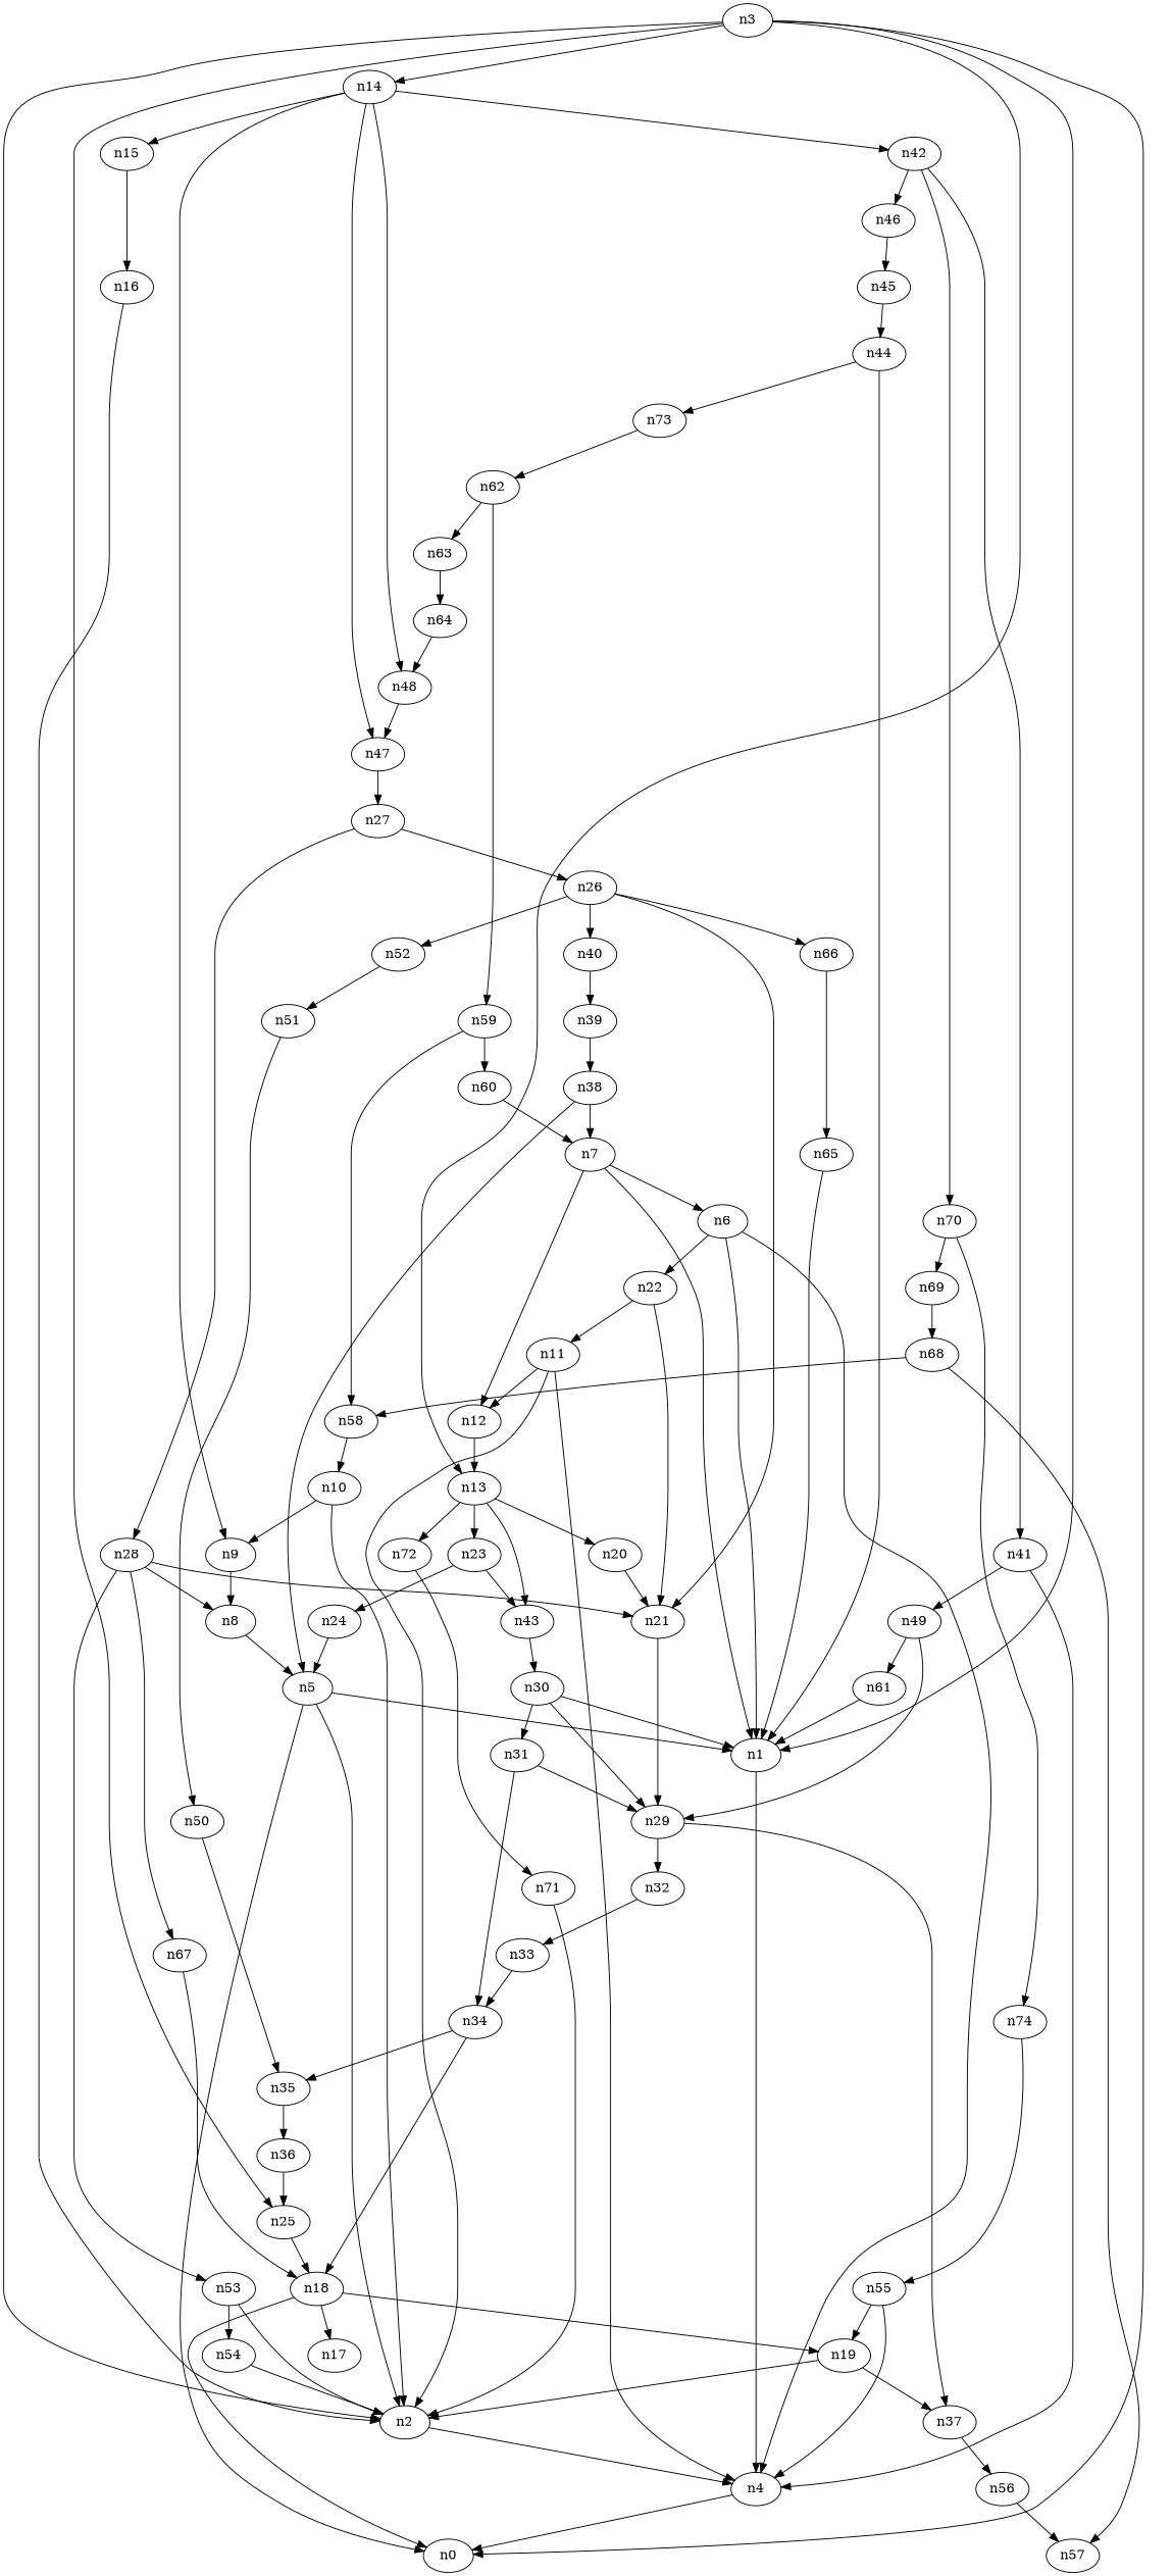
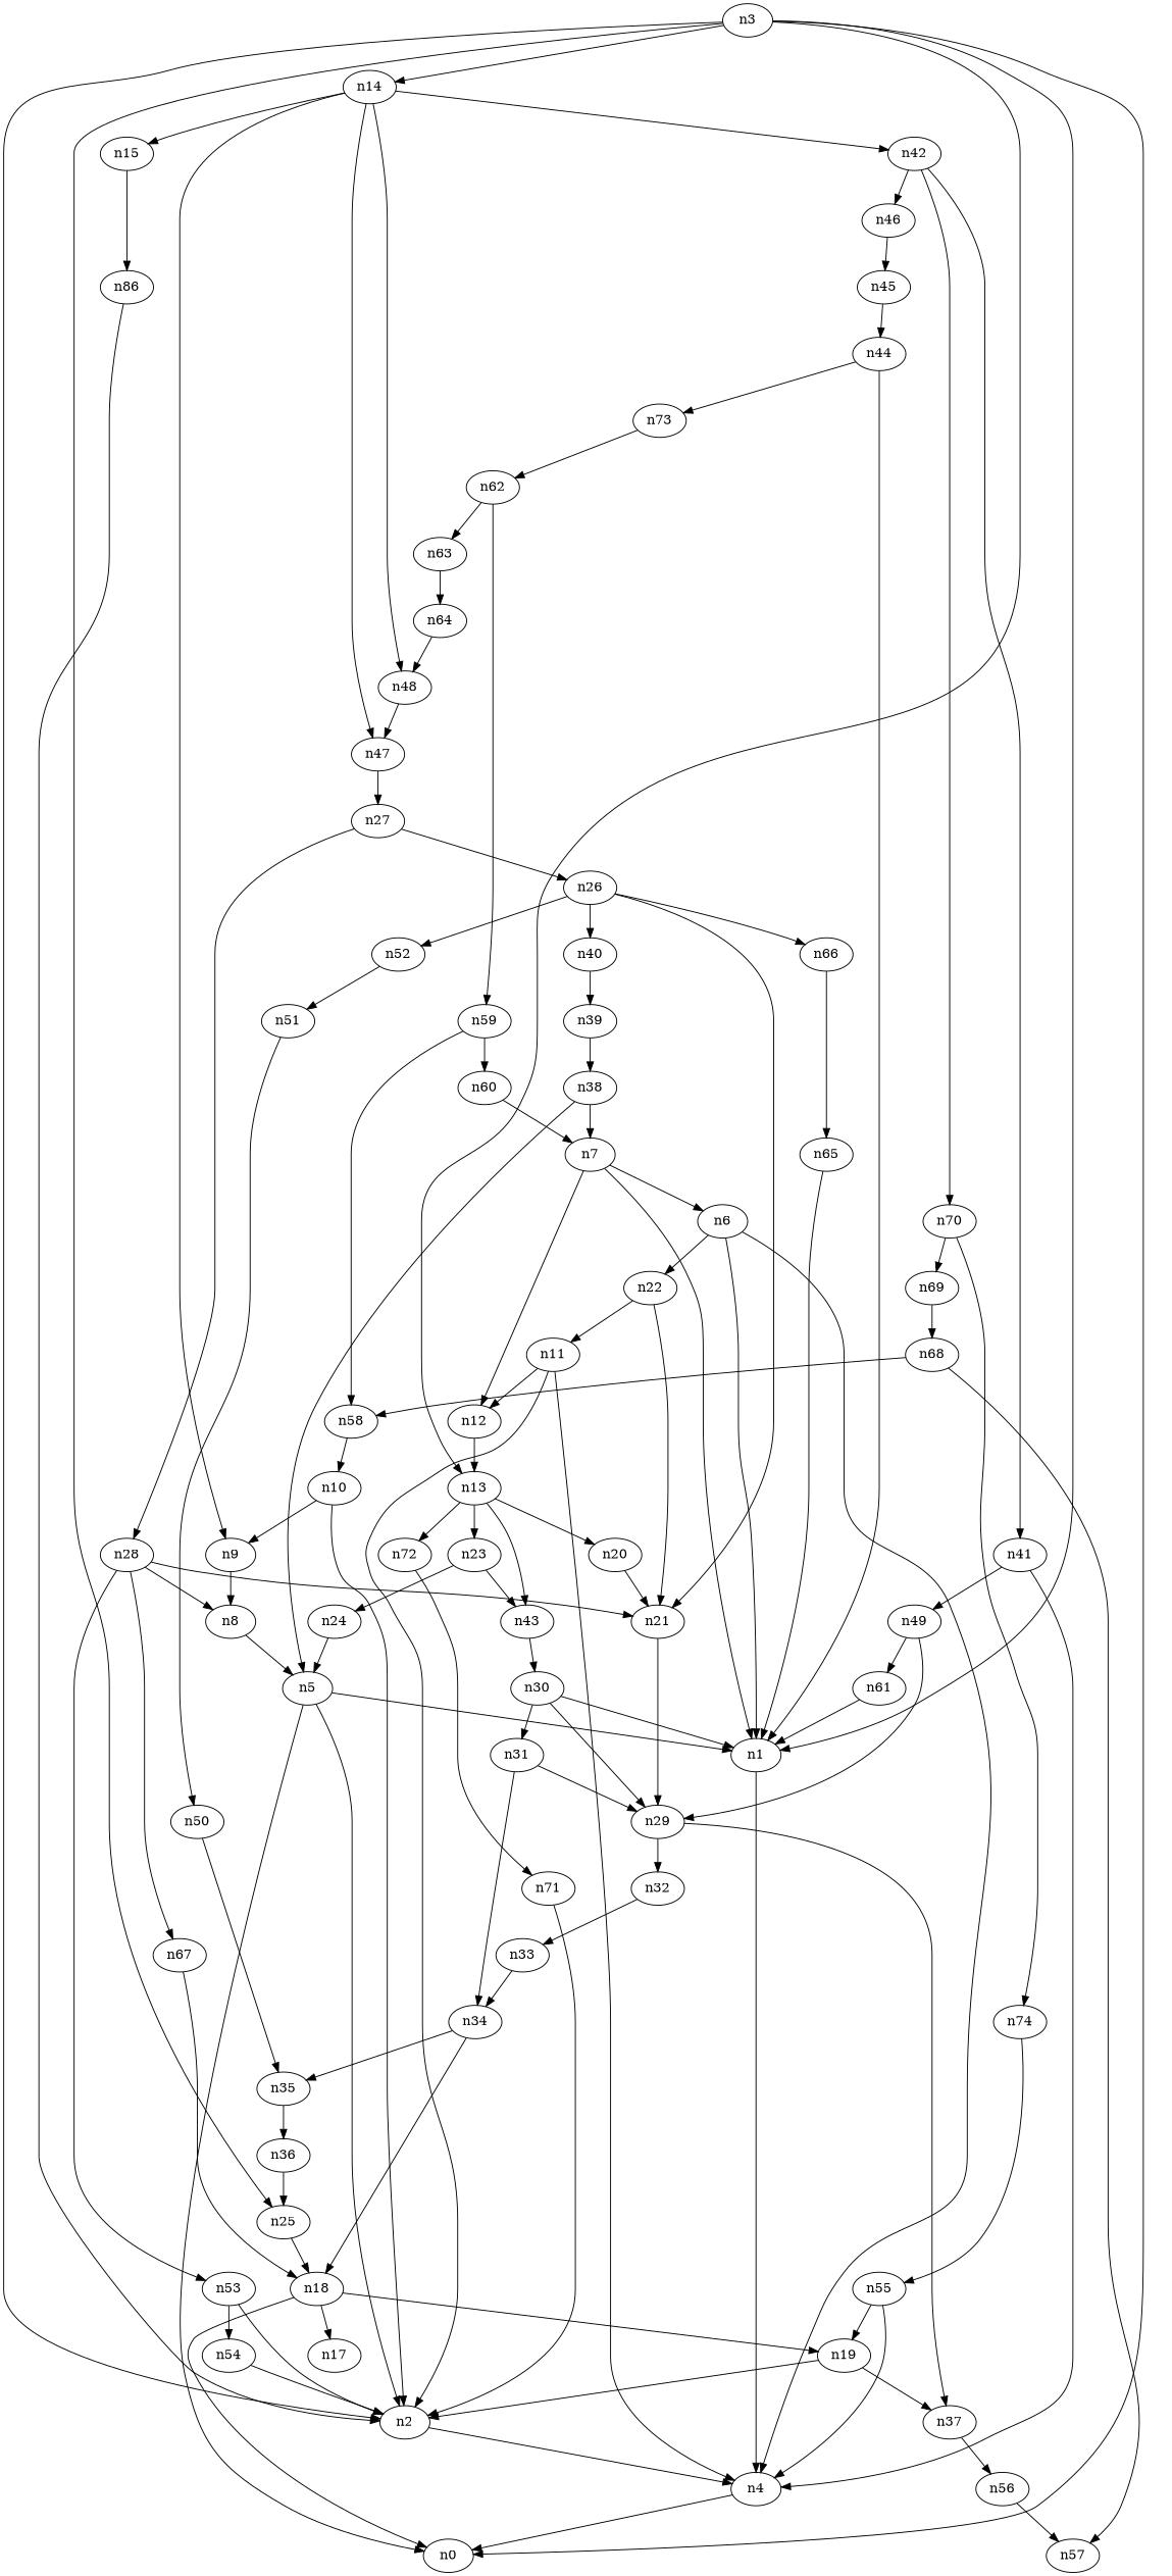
  digraph {
    n1
    n4
    n0
    n2
    n3
    n13
    n14
    n25
    n20
    n23
    n43
    n72
    n9
    n15
    n42
    n47
    n48
    n18
    n21
    n24
    n30
    n71
    n8
-   n16
+   n16 [label=n86]
    n41
    n46
    n70
    n27
    n17
    n19
    n5
    n6
    n22
    n11
    n12
    n29
    n7
    n10
    n31
    n49
    n45
    n69
    n74
    n26
    n28
    n37
    n56
    n57
    n32
    n33
    n40
    n52
    n66
    n39
    n51
    n65
    n38
    n50
    n53
    n67
    n54
    n34
    n35
    n36
    n61
    n44
    n68
    n55
    n73
    n62
    n59
    n63
    n58
    n60
    n64
    n1 -> n4
    n4 -> n0
    n2 -> n4
    n3 -> n1
    n3 -> n0
    n3 -> n2
    n3 -> n13
    n3 -> n14
    n3 -> n25
    n13 -> n20
    n13 -> n23
    n13 -> n43
    n13 -> n72
    n14 -> n9
    n14 -> n15
    n14 -> n42
    n14 -> n47
    n14 -> n48
    n25 -> n18
    n20 -> n21
    n23 -> n43
    n23 -> n24
    n43 -> n30
    n72 -> n71
    n9 -> n8
    n15 -> n16
    n42 -> n41
    n42 -> n46
    n42 -> n70
    n47 -> n27
    n48 -> n47
    n18 -> n0
    n18 -> n17
    n18 -> n19
    n21 -> n29
    n24 -> n5
    n30 -> n1
    n30 -> n29
    n30 -> n31
    n71 -> n2
    n8 -> n5
    n16 -> n2
    n41 -> n4
    n41 -> n49
    n46 -> n45
    n70 -> n69
    n70 -> n74
    n27 -> n26
    n27 -> n28
    n19 -> n2
    n19 -> n37
    n5 -> n1
    n5 -> n0
    n5 -> n2
    n6 -> n1
    n6 -> n4
    n6 -> n22
    n22 -> n21
    n22 -> n11
    n11 -> n4
    n11 -> n2
    n11 -> n12
    n12 -> n13
    n29 -> n37
    n29 -> n32
    n7 -> n1
    n7 -> n6
    n7 -> n12
    n10 -> n2
    n10 -> n9
    n31 -> n29
    n31 -> n34
    n49 -> n29
    n49 -> n61
    n45 -> n44
    n69 -> n68
    n74 -> n55
    n26 -> n21
    n26 -> n40
    n26 -> n52
    n26 -> n66
    n28 -> n21
    n28 -> n8
    n28 -> n53
    n28 -> n67
    n37 -> n56
    n56 -> n57
    n32 -> n33
    n33 -> n34
    n40 -> n39
    n52 -> n51
    n66 -> n65
    n39 -> n38
    n51 -> n50
    n65 -> n1
    n38 -> n5
    n38 -> n7
    n50 -> n35
    n53 -> n2
    n53 -> n54
    n67 -> n18
    n54 -> n2
    n34 -> n18
    n34 -> n35
    n35 -> n36
    n36 -> n25
    n61 -> n1
    n44 -> n1
    n44 -> n73
    n68 -> n57
    n68 -> n58
    n55 -> n4
    n55 -> n19
    n73 -> n62
    n62 -> n59
    n62 -> n63
    n59 -> n58
    n59 -> n60
    n63 -> n64
    n58 -> n10
    n60 -> n7
    n64 -> n48
  }
